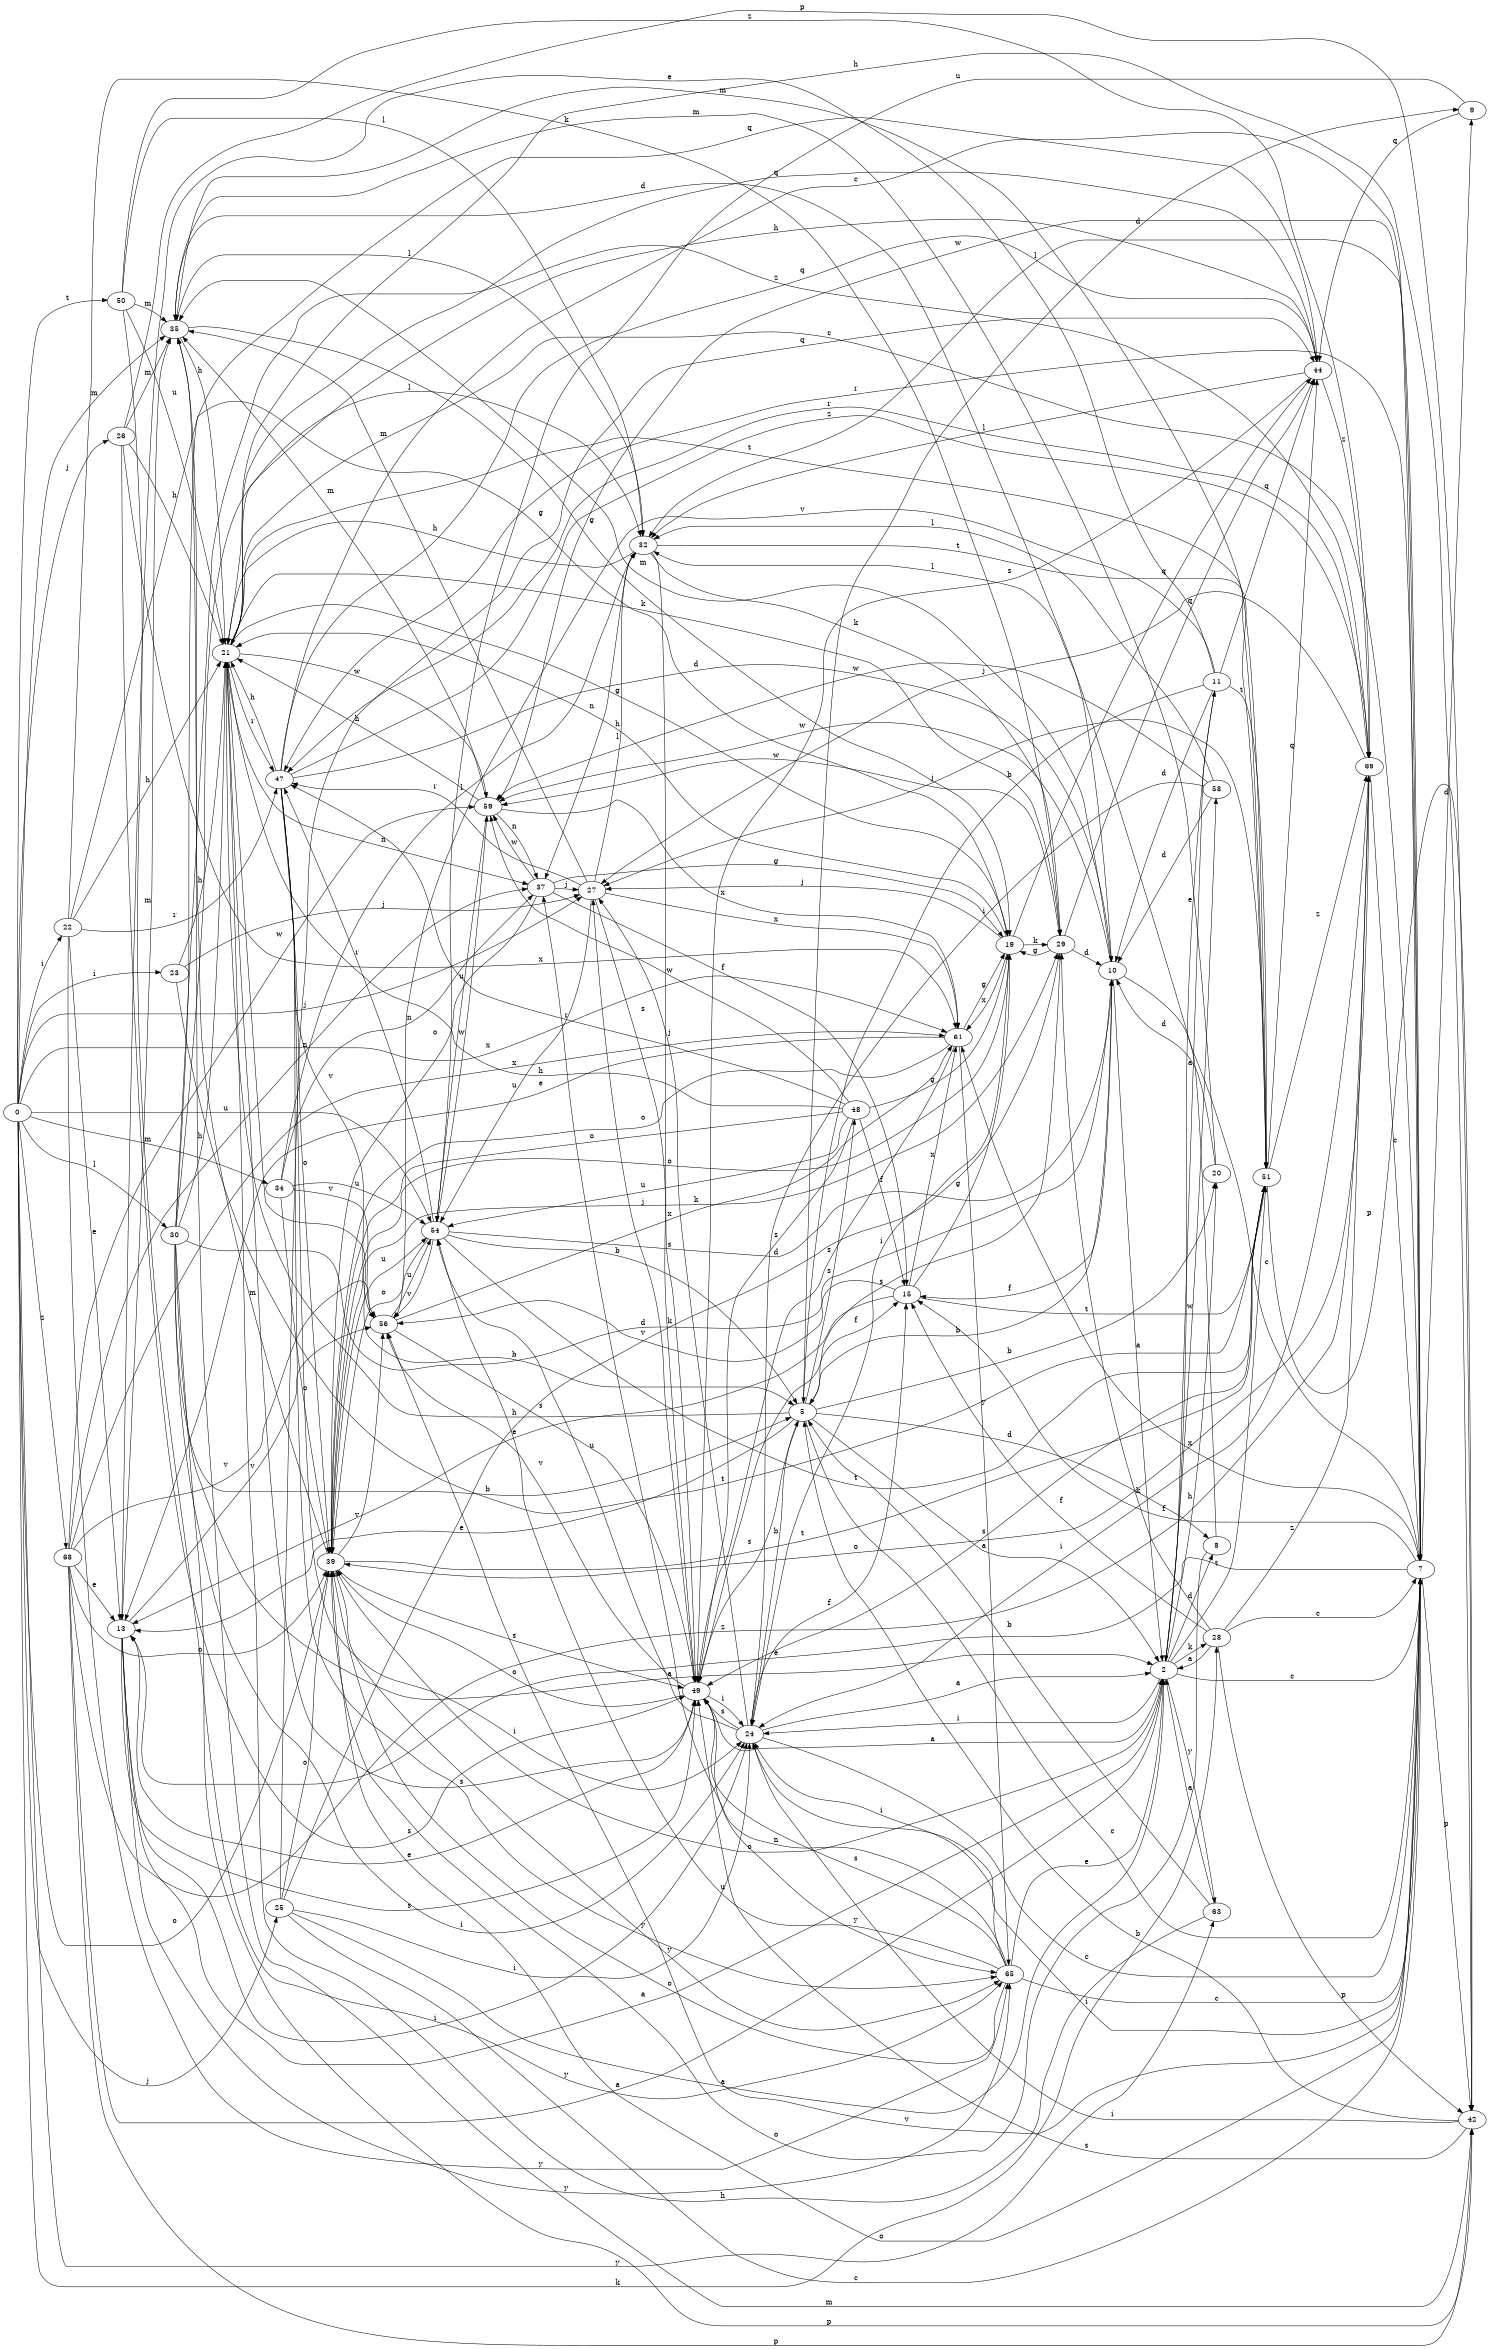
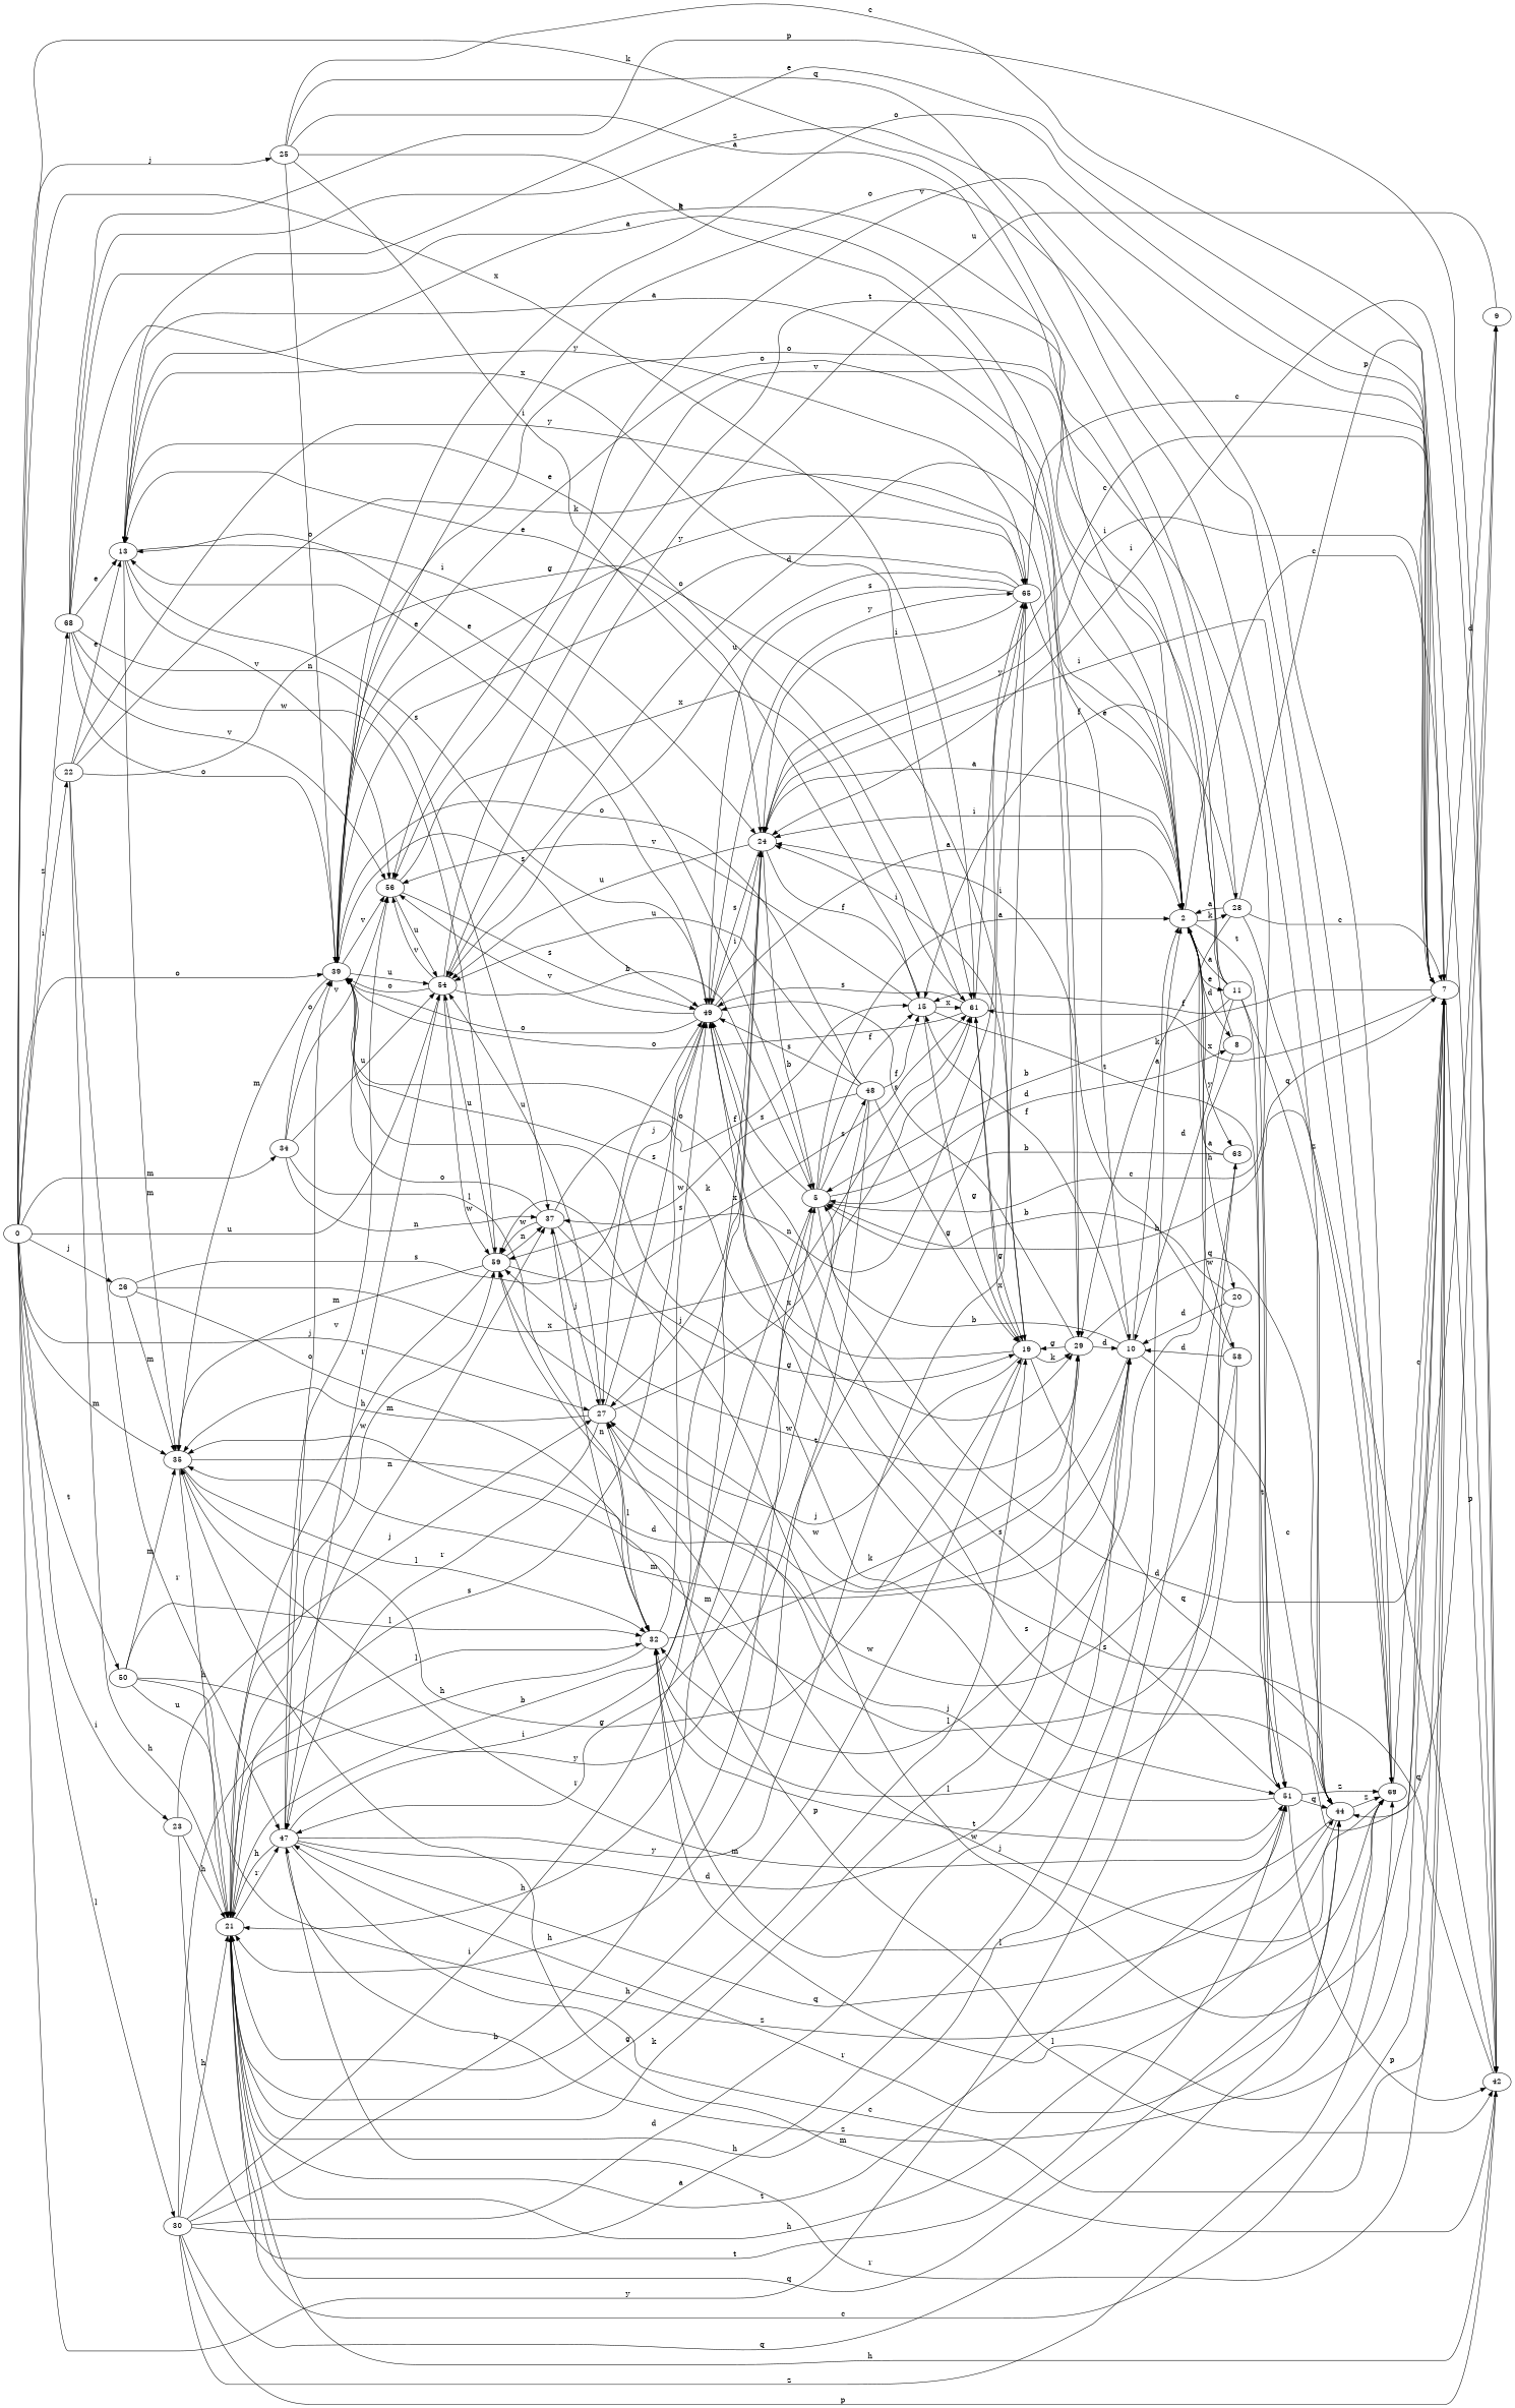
  strict digraph {
    rankdir=LR
    0
    22
    23
    25
    26
    27
    28
    30
    34
    35
    39
    50
    54
    61
    63
    68
    13
    21
    47
    65
    19
    29
    51
    2
    7
    24
    44
    49
    42
    32
    15
    69
    5
    10
    56
    37
    59
    8
    11
    20
    58
    9
    48
    0 -> 22 [label=i]
    0 -> 23 [label=i]
    0 -> 25 [label=j]
    0 -> 26 [label=j]
    0 -> 27 [label=j]
    0 -> 28 [label=k]
    0 -> 30 [label=l]
    0 -> 34 [label=m]
    0 -> 35 [label=m]
    0 -> 39 [label=o]
    0 -> 50 [label=t]
    0 -> 54 [label=u]
    0 -> 61 [label=x]
    0 -> 63 [label=y]
    0 -> 68 [label=z]
    22 -> 13 [label=e]
    22 -> 21 [label=h]
    22 -> 47 [label=r]
    22 -> 65 [label=y]
    22 -> 19 [label=g]
    22 -> 29 [label=k]
    23 -> 27 [label=j]
    23 -> 21 [label=h]
    23 -> 51 [label=t]
    25 -> 39 [label=o]
    25 -> 29 [label=k]
    25 -> 2 [label=a]
    25 -> 7 [label=c]
    25 -> 24 [label=i]
    25 -> 44 [label=q]
    26 -> 35 [label=m]
    26 -> 61 [label=x]
-   26 -> 21 [label=h]
    26 -> 49 [label=s]
    26 -> 42 [label=p]
    27 -> 35 [label=m]
    27 -> 54 [label=u]
    27 -> 61 [label=x]
    27 -> 47 [label=r]
    27 -> 49 [label=s]
    27 -> 32 [label=l]
    28 -> 29 [label=k]
    28 -> 2 [label=a]
    28 -> 7 [label=c]
    28 -> 42 [label=p]
    28 -> 15 [label=f]
    28 -> 69 [label=z]
    30 -> 21 [label=h]
    30 -> 2 [label=a]
    30 -> 24 [label=i]
    30 -> 44 [label=q]
    30 -> 42 [label=p]
    30 -> 32 [label=l]
    30 -> 69 [label=z]
    30 -> 5 [label=b]
    30 -> 10 [label=d]
    34 -> 39 [label=o]
    34 -> 54 [label=u]
    34 -> 32 [label=l]
    34 -> 56 [label=v]
    34 -> 37 [label=n]
    35 -> 21 [label=h]
    35 -> 19 [label=g]
    35 -> 32 [label=l]
    35 -> 10 [label=d]
    39 -> 35 [label=m]
    39 -> 54 [label=u]
    39 -> 65 [label=y]
    39 -> 29 [label=k]
    39 -> 51 [label=t]
    39 -> 49 [label=s]
    39 -> 56 [label=v]
    50 -> 35 [label=m]
    50 -> 21 [label=u]
    50 -> 65 [label=y]
    50 -> 32 [label=l]
    50 -> 69 [label=z]
    54 -> 39 [label=o]
    54 -> 47 [label=r]
    54 -> 51 [label=t]
    54 -> 5 [label=b]
    54 -> 10 [label=d]
    54 -> 56 [label=v]
    54 -> 59 [label=w]
    61 -> 39 [label=o]
    61 -> 13 [label=e]
    61 -> 65 [label=y]
    61 -> 19 [label=g]
    61 -> 49 [label=s]
    63 -> 21 [label=h]
    63 -> 2 [label=a]
    63 -> 5 [label=b]
    68 -> 39 [label=o]
    68 -> 61 [label=x]
    68 -> 13 [label=e]
    68 -> 2 [label=a]
    68 -> 42 [label=p]
    68 -> 69 [label=z]
    68 -> 56 [label=v]
    68 -> 37 [label=n]
    68 -> 59 [label=w]
    13 -> 35 [label=m]
    13 -> 65 [label=y]
    13 -> 2 [label=a]
    13 -> 24 [label=i]
    13 -> 49 [label=s]
    13 -> 56 [label=v]
    21 -> 47 [label=r]
    21 -> 19 [label=g]
    21 -> 29 [label=k]
    21 -> 51 [label=t]
    21 -> 7 [label=c]
    21 -> 44 [label=q]
    21 -> 49 [label=s]
    21 -> 5 [label=b]
    21 -> 37 [label=n]
    21 -> 59 [label=w]
    47 -> 39 [label=o]
    47 -> 21 [label=h]
    47 -> 65 [label=y]
    47 -> 7 [label=c]
    47 -> 24 [label=i]
    47 -> 44 [label=q]
    47 -> 69 [label=z]
    47 -> 10 [label=d]
    47 -> 56 [label=v]
    65 -> 39 [label=o]
    65 -> 54 [label=u]
    65 -> 2 [label=e]
    65 -> 7 [label=c]
    65 -> 24 [label=i]
    65 -> 49 [label=s]
    65 -> 37 [label=n]
    19 -> 27 [label=j]
    19 -> 39 [label=o]
    19 -> 61 [label=x]
    19 -> 21 [label=h]
    19 -> 29 [label=k]
    19 -> 24 [label=i]
    19 -> 44 [label=q]
    29 -> 19 [label=g]
    29 -> 44 [label=q]
    29 -> 49 [label=s]
    29 -> 10 [label=d]
    29 -> 59 [label=w]
    51 -> 27 [label=j]
    51 -> 35 [label=m]
    51 -> 44 [label=q]
    51 -> 49 [label=s]
    51 -> 42 [label=p]
    51 -> 69 [label=z]
    2 -> 28 [label=k]
    2 -> 39 [label=o]
    2 -> 63 [label=y]
    2 -> 51 [label=t]
    2 -> 7 [label=c]
    2 -> 24 [label=i]
    2 -> 8 [label=d]
    2 -> 11 [label=e]
    2 -> 20 [label=h]
    2 -> 58 [label=w]
    7 -> 39 [label=o]
    7 -> 61 [label=x]
    7 -> 13 [label=e]
    7 -> 47 [label=r]
    7 -> 24 [label=i]
    7 -> 42 [label=p]
    7 -> 32 [label=l]
    7 -> 15 [label=f]
    7 -> 56 [label=v]
    7 -> 59 [label=w]
    7 -> 9 [label=d]
    24 -> 27 [label=j]
    24 -> 54 [label=u]
    24 -> 2 [label=a]
    24 -> 7 [label=c]
    24 -> 49 [label=s]
    24 -> 15 [label=f]
    24 -> 5 [label=b]
    44 -> 21 [label=h]
    44 -> 49 [label=s]
    44 -> 32 [label=l]
    44 -> 69 [label=z]
    49 -> 27 [label=j]
    49 -> 39 [label=o]
    49 -> 13 [label=e]
    49 -> 65 [label=y]
    49 -> 2 [label=a]
    49 -> 24 [label=i]
    49 -> 56 [label=v]
    42 -> 35 [label=m]
    42 -> 21 [label=h]
    42 -> 24 [label=i]
    42 -> 49 [label=s]
    42 -> 5 [label=b]
    32 -> 21 [label=h]
    32 -> 29 [label=k]
    32 -> 51 [label=t]
    32 -> 49 [label=s]
    32 -> 37 [label=n]
    15 -> 61 [label=x]
    15 -> 13 [label=e]
    15 -> 19 [label=g]
    15 -> 51 [label=t]
    15 -> 56 [label=v]
    69 -> 27 [label=j]
    69 -> 39 [label=o]
    69 -> 47 [label=r]
    69 -> 7 [label=c]
    69 -> 24 [label=i]
    5 -> 13 [label=e]
    5 -> 21 [label=h]
    5 -> 2 [label=a]
    5 -> 7 [label=c]
    5 -> 49 [label=s]
    5 -> 15 [label=f]
    5 -> 8 [label=d]
    5 -> 9 [label=d]
    5 -> 48 [label=s]
    10 -> 35 [label=m]
    10 -> 2 [label=a]
    10 -> 7 [label=c]
    10 -> 15 [label=f]
    10 -> 5 [label=b]
    10 -> 59 [label=w]
    56 -> 54 [label=u]
    56 -> 61 [label=x]
    56 -> 49 [label=s]
    37 -> 27 [label=j]
    37 -> 39 [label=o]
    37 -> 19 [label=g]
    37 -> 15 [label=f]
    37 -> 59 [label=w]
    59 -> 35 [label=m]
    59 -> 54 [label=u]
    59 -> 61 [label=x]
    59 -> 21 [label=h]
    59 -> 37 [label=n]
    8 -> 39 [label=o]
    8 -> 32 [label=l]
    11 -> 13 [label=e]
    11 -> 51 [label=t]
    11 -> 2 [label=a]
    11 -> 44 [label=q]
    11 -> 5 [label=b]
    11 -> 10 [label=d]
    11 -> 56 [label=v]
    20 -> 35 [label=m]
-   5 -> 20 [label=b]
+   20 -> 5 [label=b]
    20 -> 10 [label=d]
    58 -> 24 [label=i]
    58 -> 32 [label=l]
    58 -> 10 [label=d]
    58 -> 59 [label=w]
    9 -> 54 [label=u]
    9 -> 44 [label=q]
    48 -> 39 [label=o]
    48 -> 54 [label=u]
    48 -> 21 [label=h]
    48 -> 47 [label=r]
    48 -> 19 [label=g]
    48 -> 49 [label=s]
    48 -> 15 [label=f]
    48 -> 59 [label=w]
  }
